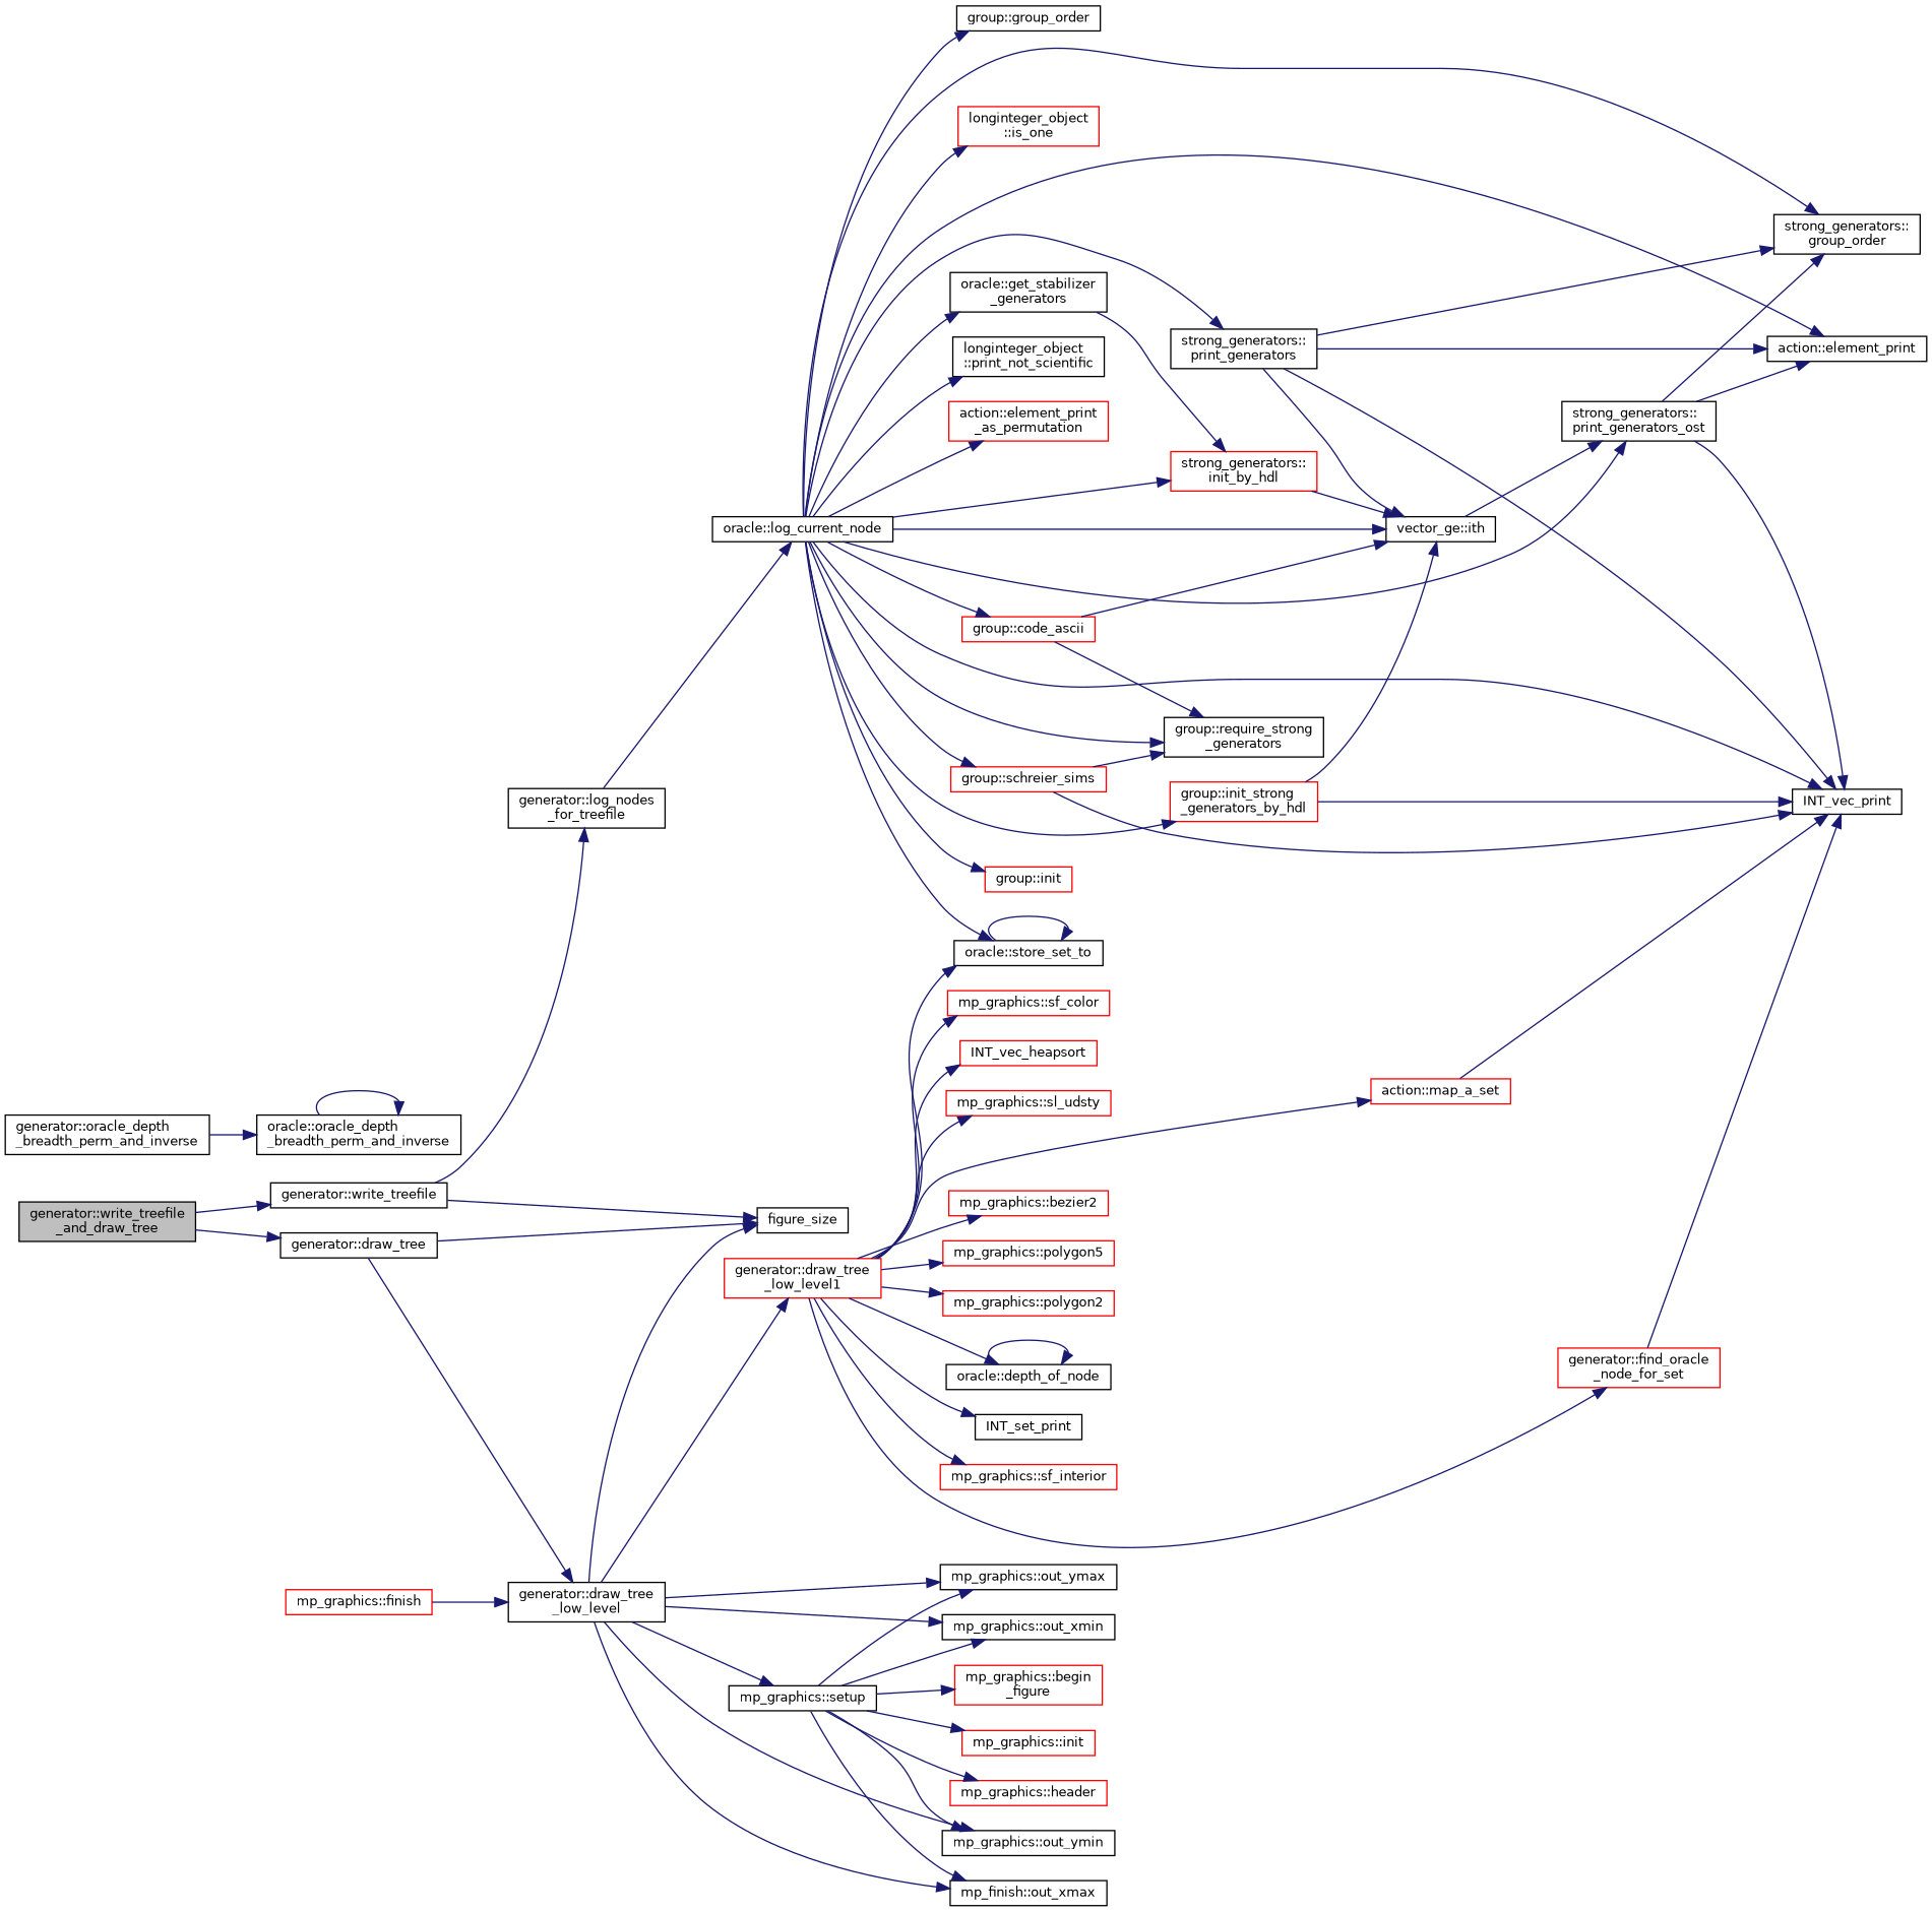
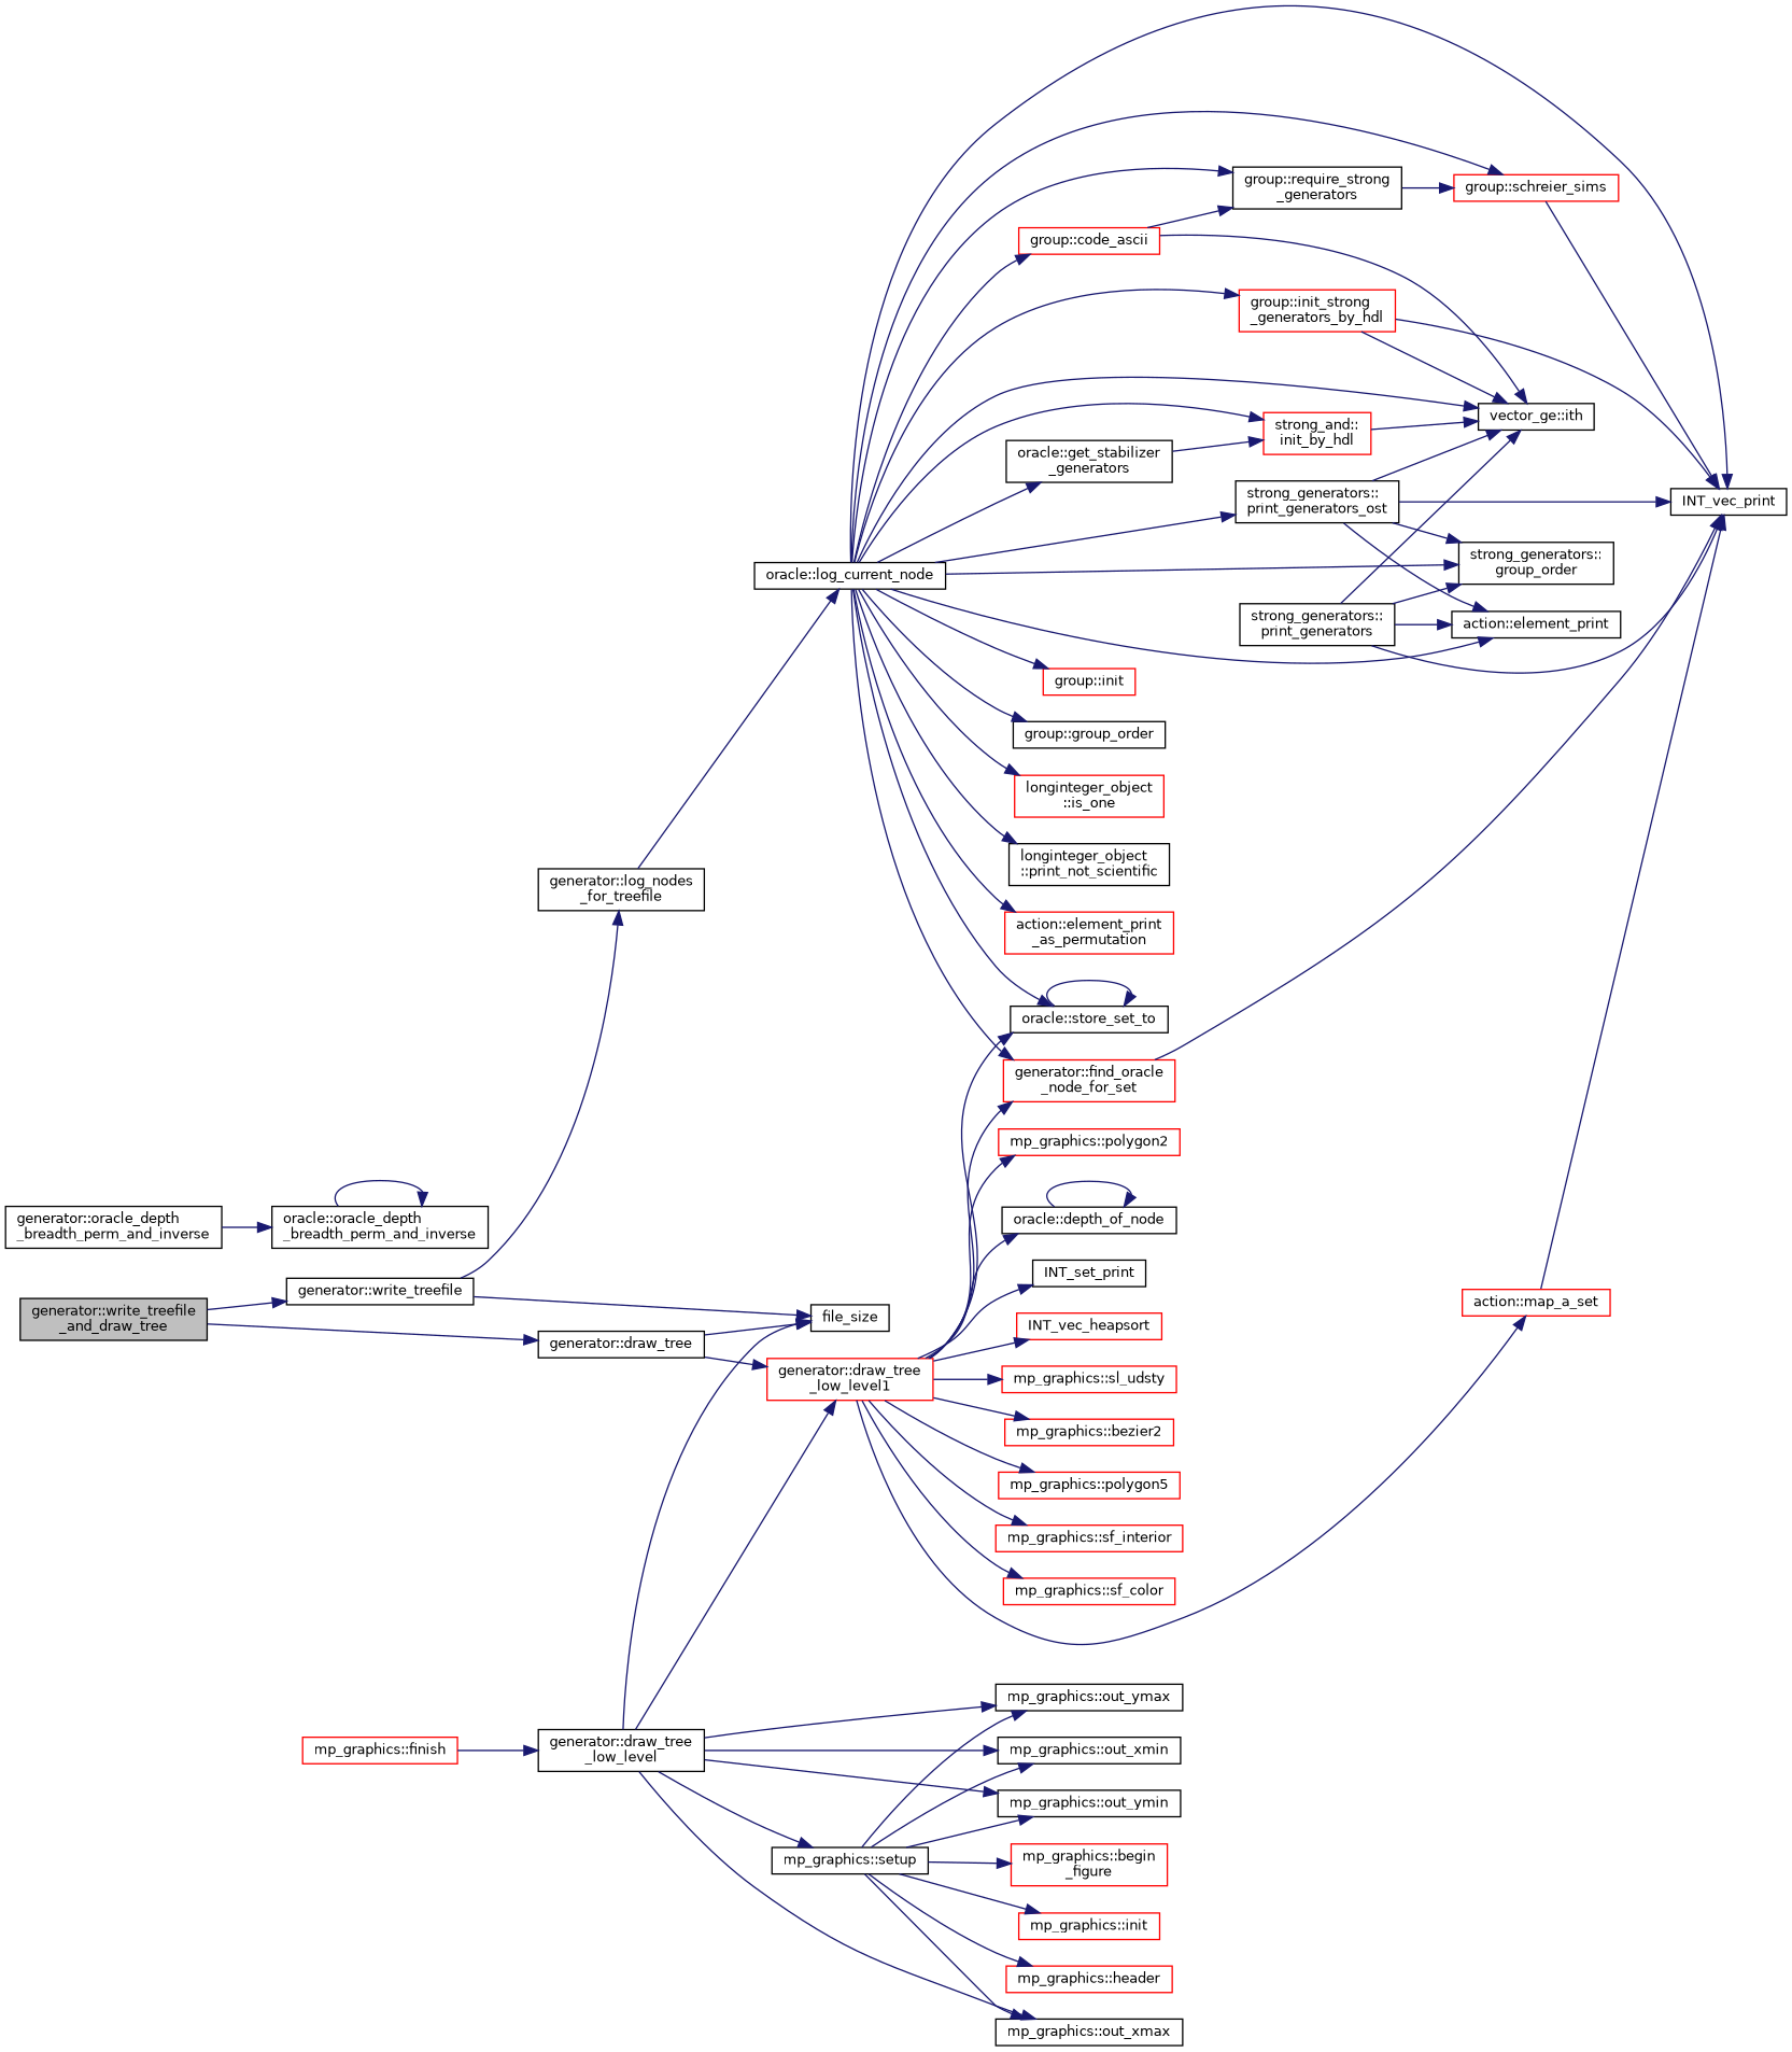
  digraph {
    rankdir=LR
    node [color=black fillcolor=white fontname=Helvetica fontsize=10 shape=record style=filled]
    edge [color=midnightblue fontname=Helvetica fontsize=10 labelfontname=Helvetica labelfontsize=10 style=solid]
    n1 [fillcolor=grey75 fontcolor=black height=0.2 label="generator::write_treefile\l_and_draw_tree" width=0.4]
    n2 [height=0.2 label="generator::write_treefile" width=0.4]
    n3 [height=0.2 label="generator::draw_tree" width=0.4]
    n4 [height=0.2 label="generator::log_nodes\l_for_treefile" width=0.4]
-   n5 [height=0.2 label=figure_size width=0.4]
+   n5 [height=0.2 label=file_size width=0.4]
    n6 [height=0.2 label="generator::draw_tree\l_low_level" width=0.4]
    n7 [height=0.2 label="oracle::log_current_node" width=0.4]
    n8 [height=0.2 label="oracle::store_set_to" width=0.4]
    n9 [color=red height=0.2 label="group::init" width=0.4]
    n10 [color=red height=0.2 label="group::init_strong\l_generators_by_hdl" width=0.4]
    n11 [height=0.2 label=INT_vec_print width=0.4]
    n12 [height=0.2 label="vector_ge::ith" width=0.4]
-   n13 [color=red height=0.2 label="strong_generators::\linit_by_hdl" width=0.4]
+   n13 [color=red height=0.2 label="strong_and::\linit_by_hdl" width=0.4]
    n14 [height=0.2 label="strong_generators::\lprint_generators" width=0.4]
    n15 [height=0.2 label="strong_generators::\lgroup_order" width=0.4]
    n16 [height=0.2 label="action::element_print" width=0.4]
    n17 [color=red height=0.2 label="group::schreier_sims" width=0.4]
    n18 [height=0.2 label="group::require_strong\l_generators" width=0.4]
    n19 [height=0.2 label="group::group_order" width=0.4]
    n20 [color=red height=0.2 label="longinteger_object\l::is_one" width=0.4]
    n21 [height=0.2 label="longinteger_object\l::print_not_scientific" width=0.4]
    n22 [color=red height=0.2 label="group::code_ascii" width=0.4]
    n23 [height=0.2 label="oracle::get_stabilizer\l_generators" width=0.4]
    n24 [height=0.2 label="strong_generators::\lprint_generators_ost" width=0.4]
    n25 [color=red height=0.2 label="action::element_print\l_as_permutation" width=0.4]
    n26 [height=0.2 label="generator::oracle_depth\l_breadth_perm_and_inverse" width=0.4]
    n27 [height=0.2 label="oracle::oracle_depth\l_breadth_perm_and_inverse" width=0.4]
    n28 [height=0.2 label="mp_graphics::out_xmin" width=0.4]
    n29 [height=0.2 label="mp_graphics::out_ymin" width=0.4]
-   n30 [height=0.2 label="mp_finish::out_xmax" width=0.4]
+   n30 [height=0.2 label="mp_graphics::out_xmax" width=0.4]
    n31 [height=0.2 label="mp_graphics::out_ymax" width=0.4]
    n32 [height=0.2 label="mp_graphics::setup" width=0.4]
    n33 [color=red height=0.2 label="generator::draw_tree\l_low_level1" width=0.4]
    n34 [color=red height=0.2 label="mp_graphics::init" width=0.4]
    n35 [color=red height=0.2 label="mp_graphics::header" width=0.4]
    n36 [color=red height=0.2 label="mp_graphics::begin\l_figure" width=0.4]
    n37 [color=red height=0.2 label="mp_graphics::polygon2" width=0.4]
    n38 [height=0.2 label="oracle::depth_of_node" width=0.4]
    n39 [height=0.2 label=INT_set_print width=0.4]
    n40 [color=red height=0.2 label="action::map_a_set" width=0.4]
    n41 [color=red height=0.2 label=INT_vec_heapsort width=0.4]
    n42 [color=red height=0.2 label="generator::find_oracle\l_node_for_set" width=0.4]
    n43 [color=red height=0.2 label="mp_graphics::sl_udsty" width=0.4]
    n44 [color=red height=0.2 label="mp_graphics::bezier2" width=0.4]
    n45 [color=red height=0.2 label="mp_graphics::polygon5" width=0.4]
    n46 [color=red height=0.2 label="mp_graphics::sf_interior" width=0.4]
    n47 [color=red height=0.2 label="mp_graphics::sf_color" width=0.4]
    n48 [color=red height=0.2 label="mp_graphics::finish" width=0.4]
    n1 -> n2
    n1 -> n3
    n2 -> n4
    n2 -> n5
    n3 -> n5
-   n3 -> n6
+   n3 -> n33
    n4 -> n7
    n6 -> n5
    n6 -> n28
    n6 -> n29
    n6 -> n30
    n6 -> n31
    n6 -> n32
    n6 -> n33
    n7 -> n8
    n7 -> n9
    n7 -> n10
    n7 -> n11
    n7 -> n12
    n7 -> n13
-   n7 -> n14
+   n7 -> n42
    n7 -> n15
    n7 -> n16
    n7 -> n17
    n7 -> n18
    n7 -> n19
    n7 -> n20
    n7 -> n21
    n7 -> n22
    n7 -> n23
    n7 -> n24
    n7 -> n25
    n8 -> n8
    n10 -> n11
    n10 -> n12
    n13 -> n12
    n14 -> n11
    n14 -> n12
    n14 -> n15
    n14 -> n16
    n17 -> n11
-   n17 -> n18
+   n18 -> n17
    n22 -> n12
    n22 -> n18
    n23 -> n13
    n24 -> n11
-   n12 -> n24
+   n24 -> n12
    n24 -> n15
    n24 -> n16
    n26 -> n27
    n27 -> n27
    n32 -> n28
    n32 -> n29
    n32 -> n30
    n32 -> n31
    n32 -> n34
    n32 -> n35
    n32 -> n36
    n33 -> n8
    n33 -> n37
    n33 -> n38
    n33 -> n39
    n33 -> n40
    n33 -> n41
    n33 -> n42
    n33 -> n43
    n33 -> n44
    n33 -> n45
    n33 -> n46
    n33 -> n47
    n38 -> n38
    n40 -> n11
    n42 -> n11
    n48 -> n6
  }
